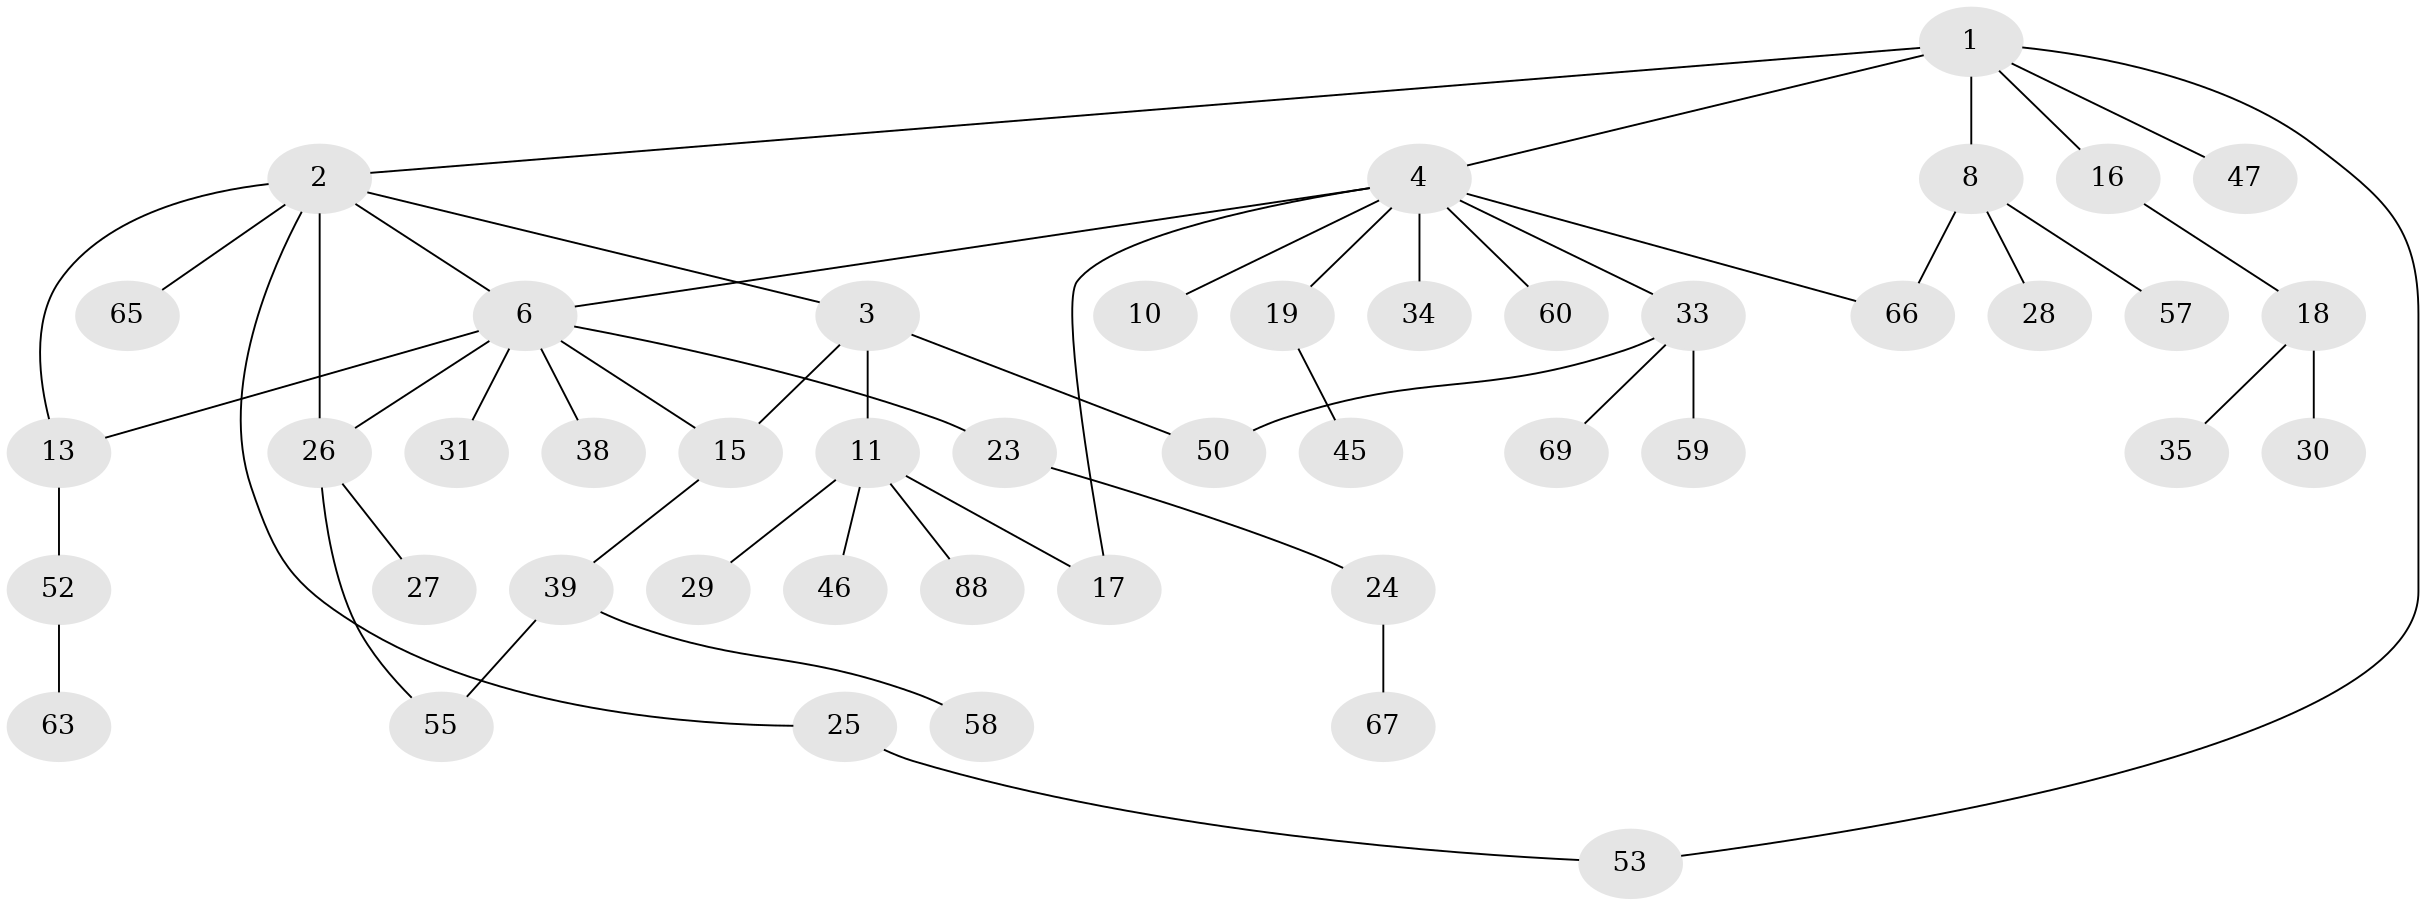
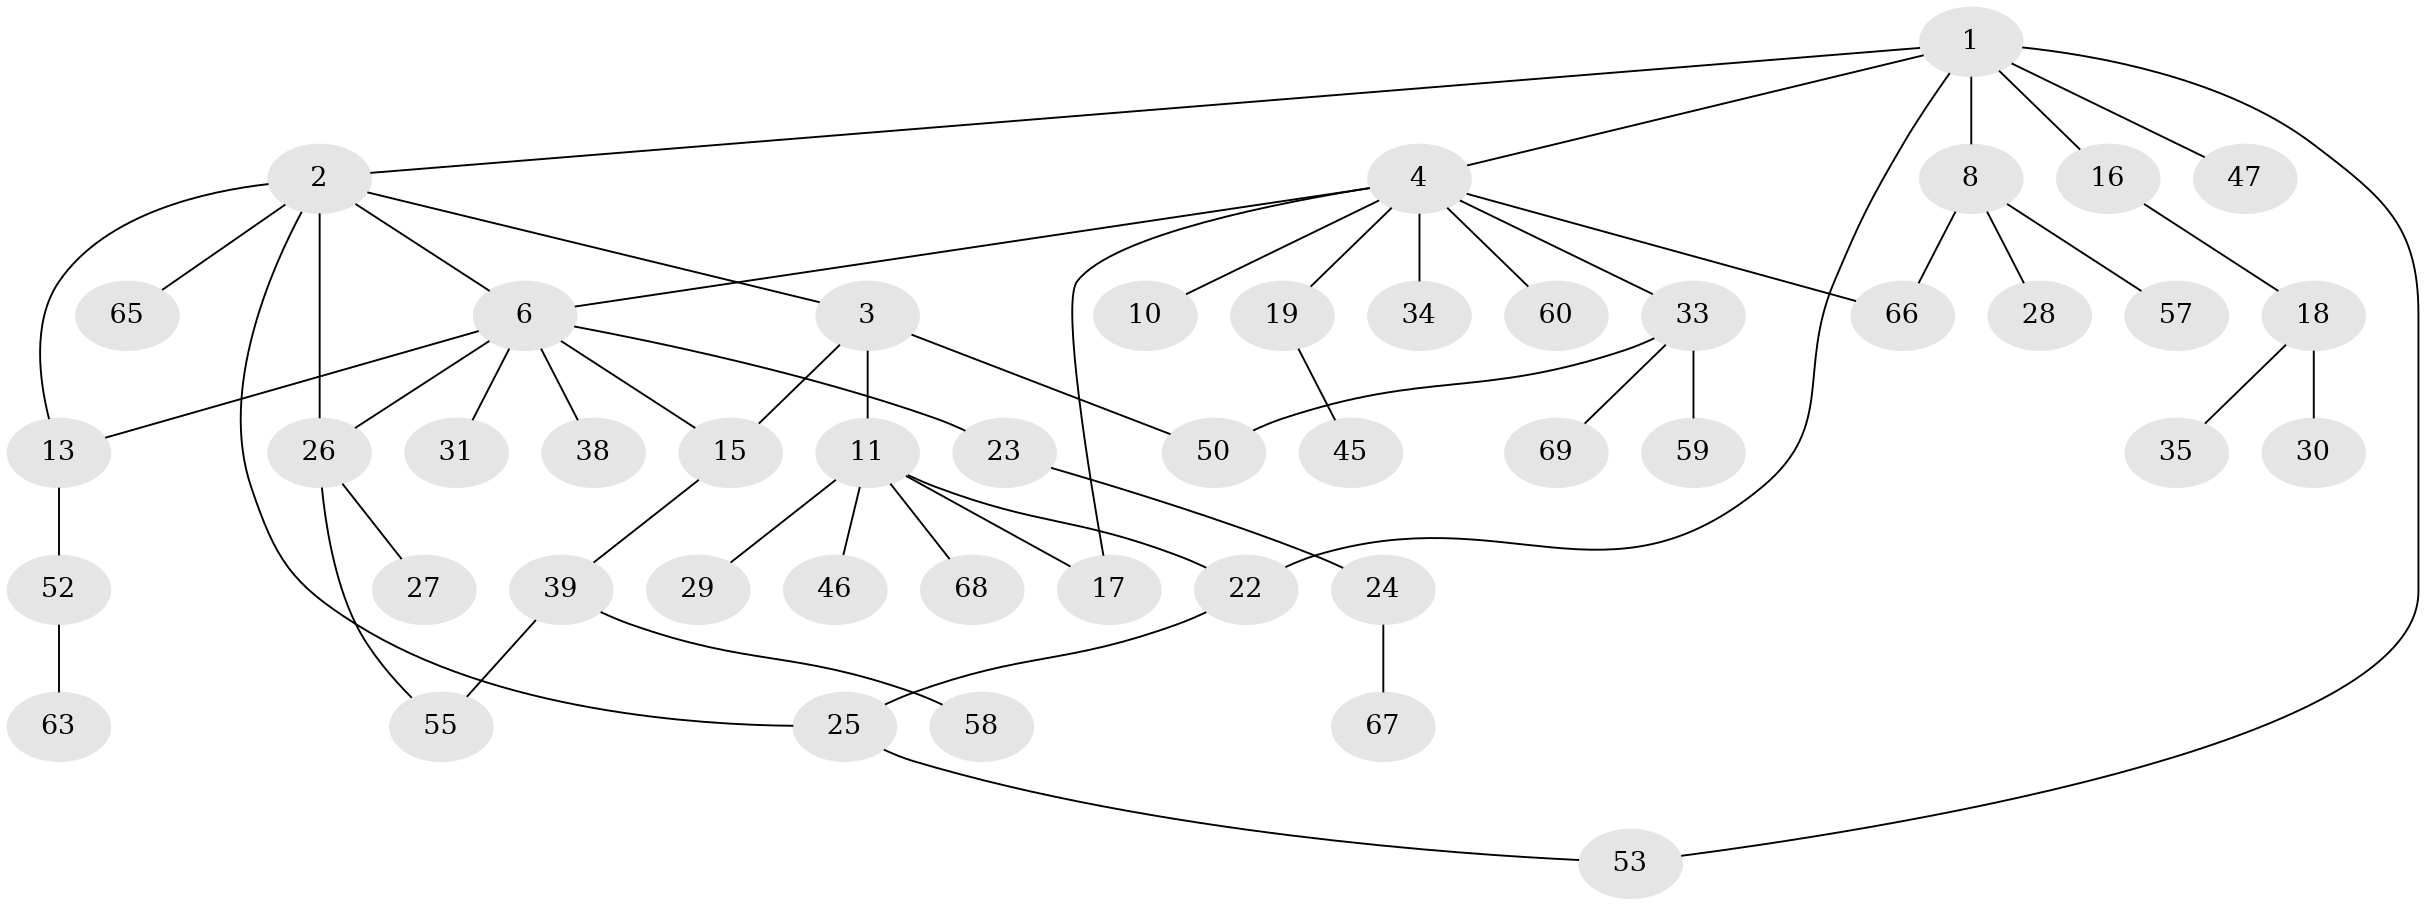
  graph {
    fontname="DejaVu Serif"
    node [color=gray90 fontname="DejaVu Serif" style=filled]
    edge [fontname="DejaVu Serif"]
    1 [super="+64"]
    2 [super="+44"]
    4 [super="+5"]
    8 [super="+12"]
    16
+   22 [super="+61"]
    47
    53 [super="+56"]
    3 [super="+32"]
    6 [super="+7"]
    25 [super="+41"]
    26 [super="+40"]
    65
    13 [super="+51"]
    19 [super="+21"]
    10
    17 [super="+37"]
    33 [super="+48"]
    34
    60
    66
    28
    57
    18 [super="+20"]
    11 [super="+14"]
    15 [super="+49"]
    50
    23
    31
    38
    n31 [label=45]
    27 [super="+36"]
    55
    29
    46
-   68 [label=88]
+   68
    39 [super="+45"]
    59
    69
    52 [super="+62"]
    24 [super="+42"]
    63
    58
    30
    35 [super="+54"]
    67
    1 -- 2
    1 -- 4
    1 -- 8
    1 -- 16
+   1 -- 22
    1 -- 47
    1 -- 53
    2 -- 3
    2 -- 6
    2 -- 25
    2 -- 26
    2 -- 65
    2 -- 13
    4 -- 6
    4 -- 19
    4 -- 10
    4 -- 17
    4 -- 33
    4 -- 34
    4 -- 60
    4 -- 66
    8 -- 66
    8 -- 28
    8 -- 57
    16 -- 18
+   22 -- 25
    3 -- 11 [weight=2]
    3 -- 15
    3 -- 50
    6 -- 26
    6 -- 13
    6 -- 15
    6 -- 23
    6 -- 31
    6 -- 38
    25 -- 53
    26 -- 27
    26 -- 55
    13 -- 52
    19 -- n31
    33 -- 50
    33 -- 59
    33 -- 69
    18 -- 30
    18 -- 35
+   11 -- 22
    11 -- 17
    11 -- 29
    11 -- 46
    11 -- 68
    15 -- 39
    23 -- 24
    39 -- 55
    39 -- 58
    52 -- 63
    24 -- 67
  }
